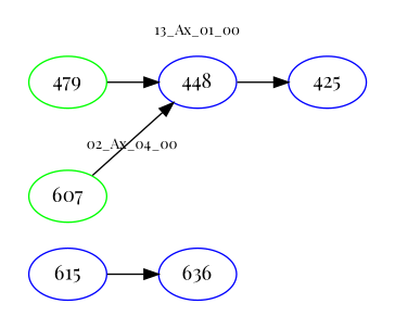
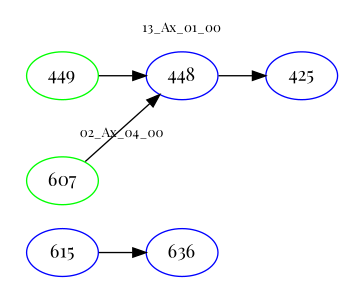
  digraph {
    fontname="Playfair Display"
    rankdir=LR
    node [color=blue fontname="Playfair Display"]
    edge [color=black fontname="Playfair Display"]
-   n1 [color=green label=479]
+   n1 [color=green label=449]
    n2 [label=448]
    n3 [label=425]
    n4 [color=green label=607]
    n5 [label=615]
    n6 [label=636]
    subgraph cluster_1 {
      color=white
      fontsize=10
      label="13_Ax_01_00"
      n1
      n2
      n3
    }
    subgraph cluster_2 {
      color=white
      fontsize=10
      label="02_Ax_04_00"
      n4
      n5
      n6
    }
    n1 -> n2
    n2 -> n3
    n4 -> n2
    n5 -> n6
  }
